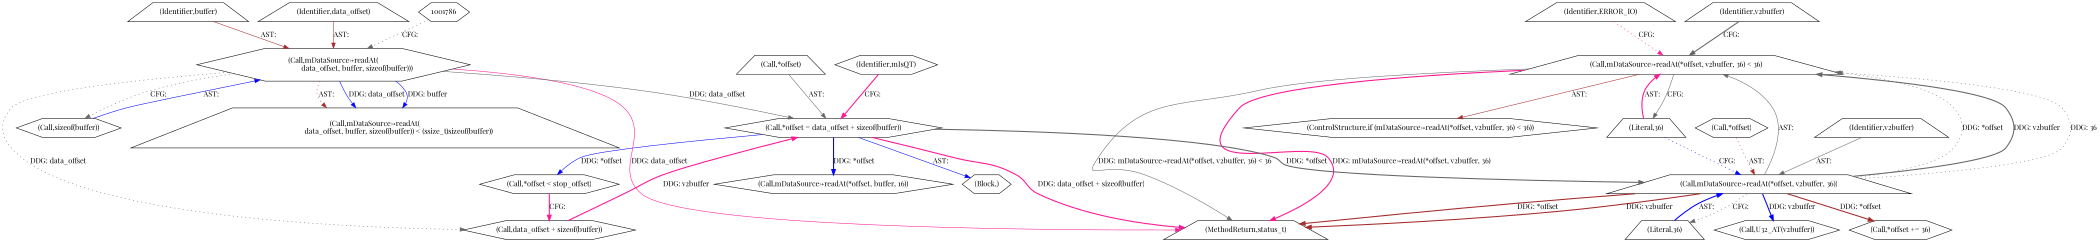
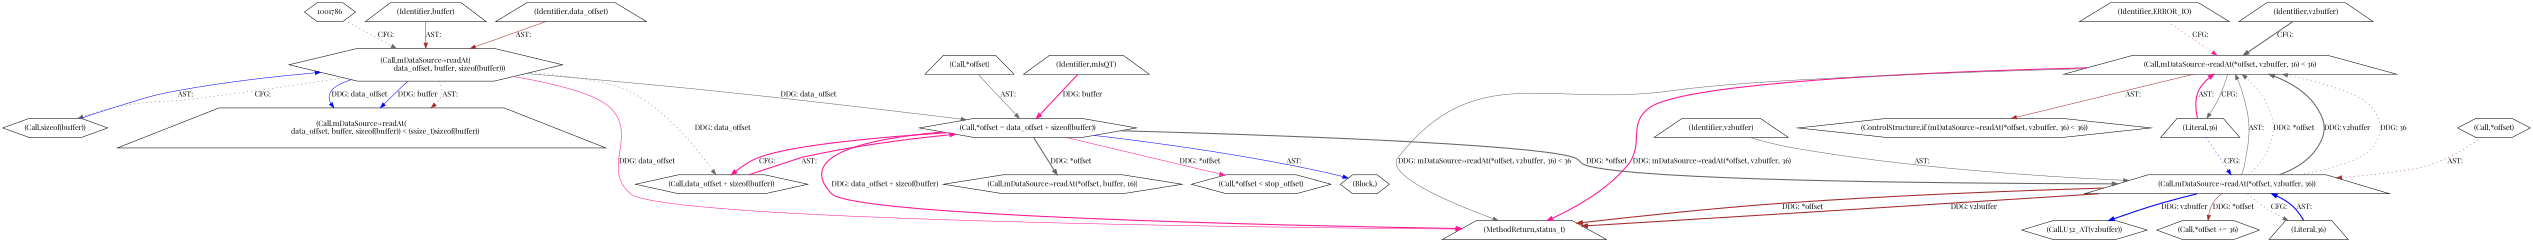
  digraph {
    fontname="Playfair Display"
    node [fontname="Playfair Display" shape=hexagon]
    edge [color=gray40 fontname="Playfair Display" style=solid]
    n1 [label="(Call,mDataSource->readAt(*offset, v2buffer, 36) < 36)" shape=trapezium]
    n2 [label="(MethodReturn,status_t)" shape=trapezium]
    n3 [label="(ControlStructure,if (mDataSource->readAt(*offset, v2buffer, 36) < 36))"]
    n4 [label="(Literal,36)" shape=trapezium]
    n5 [label="(Call,mDataSource->readAt(*offset, v2buffer, 36))" shape=trapezium]
    n6 [label="(Literal,36)" shape=trapezium]
    n7 [label="(Call,U32_AT(v2buffer))"]
    n8 [label="(Call,*offset += 36)"]
    n9 [label="(Call,*offset = data_offset + sizeof(buffer))"]
    n10 [label="(Call,mDataSource->readAt(*offset, buffer, 16))"]
    n11 [label="(Call,*offset < stop_offset)"]
    n12 [label="(Block,)"]
    n13 [label="(Call,data_offset + sizeof(buffer))"]
    n14 [label="(Call,mDataSource->readAt(\n                        data_offset, buffer, sizeof(buffer)))"]
    n15 [label="(Call,sizeof(buffer))"]
    n16 [label="(Call,mDataSource->readAt(\n                        data_offset, buffer, sizeof(buffer)) < (ssize_t)sizeof(buffer))" shape=trapezium]
    n17 [label="(Identifier,v2buffer)" shape=trapezium]
    n18 [label="(Call,*offset)"]
    n19 [label="(Identifier,ERROR_IO)" shape=trapezium]
    n20 [label="(Identifier,buffer)" shape=trapezium]
    n21 [label="(Call,*offset)" shape=trapezium]
    n22 [label="(Identifier,data_offset)" shape=trapezium]
-   n23 [label="(Identifier,mIsQT)"]
+   n23 [label="(Identifier,mIsQT)" shape=trapezium]
    n24 [label="(Identifier,v2buffer)" shape=trapezium]
    1001786
    n1 -> n2 [color=deeppink label="DDG: mDataSource->readAt(*offset, v2buffer, 36)" style=bold]
    n1 -> n2 [label="DDG: mDataSource->readAt(*offset, v2buffer, 36) < 36"]
    n1 -> n3 [color=brown label="AST: "]
    n1 -> n4 [label="CFG: "]
    n4 -> n1 [color=deeppink label="AST: " style=bold]
    n4 -> n5 [color=blue label="CFG: " style=dotted]
    n5 -> n1 [label="AST: "]
    n5 -> n1 [label="DDG: *offset" style=dotted]
    n5 -> n1 [label="DDG: v2buffer" style=bold]
    n5 -> n1 [label="DDG: 36" style=dotted]
    n5 -> n2 [color=brown label="DDG: v2buffer" style=bold]
    n5 -> n2 [color=brown label="DDG: *offset" style=bold]
    n5 -> n6 [label="CFG: " style=dotted]
    n5 -> n7 [color=blue label="DDG: v2buffer" style=bold]
-   n5 -> n8 [color=brown label="DDG: *offset" style=bold]
+   n5 -> n8 [color=brown label="DDG: *offset"]
    n6 -> n5 [color=blue label="AST: " style=bold]
    n9 -> n2 [color=deeppink label="DDG: data_offset + sizeof(buffer)" style=bold]
    n9 -> n5 [label="DDG: *offset" style=bold]
-   n9 -> n10 [color=blue label="DDG: *offset" style=bold]
-   n9 -> n11 [color=blue label="DDG: *offset"]
+   n9 -> n10 [label="DDG: *offset" style=bold]
+   n9 -> n11 [color=deeppink label="DDG: *offset"]
    n9 -> n12 [color=blue label="AST: "]
-   n11 -> n13 [color=deeppink label="CFG: " style=bold]
-   n13 -> n9 [color=deeppink label="DDG: v2buffer" style=bold]
+   n9 -> n13 [color=deeppink label="CFG: " style=bold]
+   n13 -> n9 [color=deeppink label="AST: " style=bold]
    n14 -> n2 [color=deeppink label="DDG: data_offset"]
    n14 -> n9 [label="DDG: data_offset"]
    n14 -> n13 [label="DDG: data_offset" style=dotted]
    n14 -> n15 [label="CFG: " style=dotted]
    n14 -> n16 [color=brown label="AST: " style=dotted]
    n14 -> n16 [color=blue label="DDG: data_offset"]
    n14 -> n16 [color=blue label="DDG: buffer"]
    n15 -> n14 [color=blue label="AST: "]
    n17 -> n1 [label="CFG: " style=bold]
    n18 -> n5 [color=brown label="AST: " style=dotted]
    n19 -> n1 [color=deeppink label="CFG: " style=dotted]
    n20 -> n14 [color=brown label="AST: "]
    n21 -> n9 [label="AST: "]
    n22 -> n14 [color=brown label="AST: "]
-   n23 -> n9 [color=deeppink label="CFG: " style=bold]
+   n23 -> n9 [color=deeppink label="DDG: buffer" style=bold]
    n24 -> n5 [label="AST: "]
    1001786 -> n14 [label="CFG: " style=dotted]
  }
